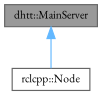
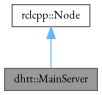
  digraph {
    fontname="EB Garamond"
    node [color=gray40 fontname="EB Garamond" fontsize=10 shape=box style=filled]
    n1 [fillcolor=grey60 fontcolor=black height=0.2 label="dhtt::MainServer" width=0.4]
    n2 [fillcolor=white height=0.2 label="rclcpp::Node" width=0.4]
-   n1 -> n2 [color=steelblue1 dir=back fontname="EB Garamond" fontsize=10 labelfontname=Helvetica labelfontsize=10 style=solid]
+   n2 -> n1 [color=steelblue1 dir=back fontname="EB Garamond" fontsize=10 labelfontname=Helvetica labelfontsize=10 style=solid]
  }
